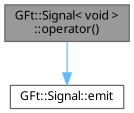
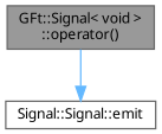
  digraph {
    rankdir=TB
    fontname="Noto Sans"
    node [fontname="Noto Sans" fontsize=10 shape=box style=filled]
    n1 [color=gray40 fillcolor=grey60 fontcolor=black height=0.2 label="GFt::Signal\< void \>\l::operator()" width=0.4]
-   n2 [color=grey40 fillcolor=white height=0.2 label="GFt::Signal::emit" width=0.4]
+   n2 [color=grey40 fillcolor=white height=0.2 label="Signal::Signal::emit" width=0.4]
    n1 -> n2 [color=steelblue1 fontname="Noto Sans" fontsize=10 labelfontname=Helvetica labelfontsize=10 style=solid]
  }
